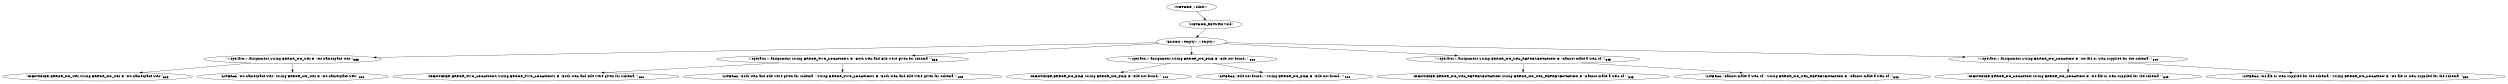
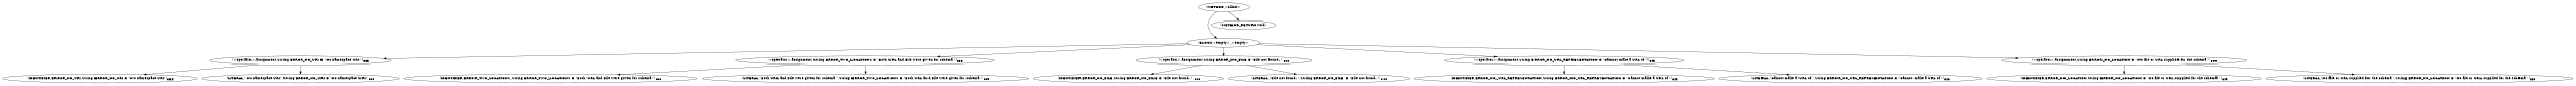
  digraph {
    n1 [label=<(METHOD,&lt;clinit&gt;)>]
    n2 [label=<(BLOCK,&lt;empty&gt;,&lt;empty&gt;)>]
    n3 [label=<(METHOD_RETURN,void)>]
    n4 [label=<(&lt;operator&gt;.assignment,String ERROR_NO_URI = &quot;No namespace URI&quot;)<SUB>335</SUB>>]
    n5 [label=<(&lt;operator&gt;.assignment,String ERROR_TWO_LOCATIONS = &quot;Both URL and File were given for schema &quot;)<SUB>338</SUB>>]
    n6 [label=<(&lt;operator&gt;.assignment,String ERROR_NO_FILE = &quot;File not found: &quot;)<SUB>342</SUB>>]
    n7 [label=<(&lt;operator&gt;.assignment,String ERROR_NO_URL_REPRESENTATION = &quot;Cannot make a URL of &quot;)<SUB>345</SUB>>]
    n8 [label=<(&lt;operator&gt;.assignment,String ERROR_NO_LOCATION = &quot;No file or URL supplied for the schema &quot;)<SUB>349</SUB>>]
    n9 [label=<(IDENTIFIER,ERROR_NO_URI,String ERROR_NO_URI = &quot;No namespace URI&quot;)<SUB>335</SUB>>]
    n10 [label=<(LITERAL,&quot;No namespace URI&quot;,String ERROR_NO_URI = &quot;No namespace URI&quot;)<SUB>335</SUB>>]
    n11 [label=<(IDENTIFIER,ERROR_TWO_LOCATIONS,String ERROR_TWO_LOCATIONS = &quot;Both URL and File were given for schema &quot;)<SUB>338</SUB>>]
    n12 [label=<(LITERAL,&quot;Both URL and File were given for schema &quot;,String ERROR_TWO_LOCATIONS = &quot;Both URL and File were given for schema &quot;)<SUB>339</SUB>>]
    n13 [label=<(IDENTIFIER,ERROR_NO_FILE,String ERROR_NO_FILE = &quot;File not found: &quot;)<SUB>342</SUB>>]
    n14 [label=<(LITERAL,&quot;File not found: &quot;,String ERROR_NO_FILE = &quot;File not found: &quot;)<SUB>342</SUB>>]
    n15 [label=<(IDENTIFIER,ERROR_NO_URL_REPRESENTATION,String ERROR_NO_URL_REPRESENTATION = &quot;Cannot make a URL of &quot;)<SUB>345</SUB>>]
    n16 [label=<(LITERAL,&quot;Cannot make a URL of &quot;,String ERROR_NO_URL_REPRESENTATION = &quot;Cannot make a URL of &quot;)<SUB>346</SUB>>]
    n17 [label=<(IDENTIFIER,ERROR_NO_LOCATION,String ERROR_NO_LOCATION = &quot;No file or URL supplied for the schema &quot;)<SUB>349</SUB>>]
    n18 [label=<(LITERAL,&quot;No file or URL supplied for the schema &quot;,String ERROR_NO_LOCATION = &quot;No file or URL supplied for the schema &quot;)<SUB>350</SUB>>]
-   n3 -> n2
+   n1 -> n2
    n1 -> n3
    n2 -> n4
    n2 -> n5
    n2 -> n6
    n2 -> n7
    n2 -> n8
    n4 -> n9
    n4 -> n10
    n5 -> n11
    n5 -> n12
    n6 -> n13
    n6 -> n14
    n7 -> n15
    n7 -> n16
    n8 -> n17
    n8 -> n18
  }
